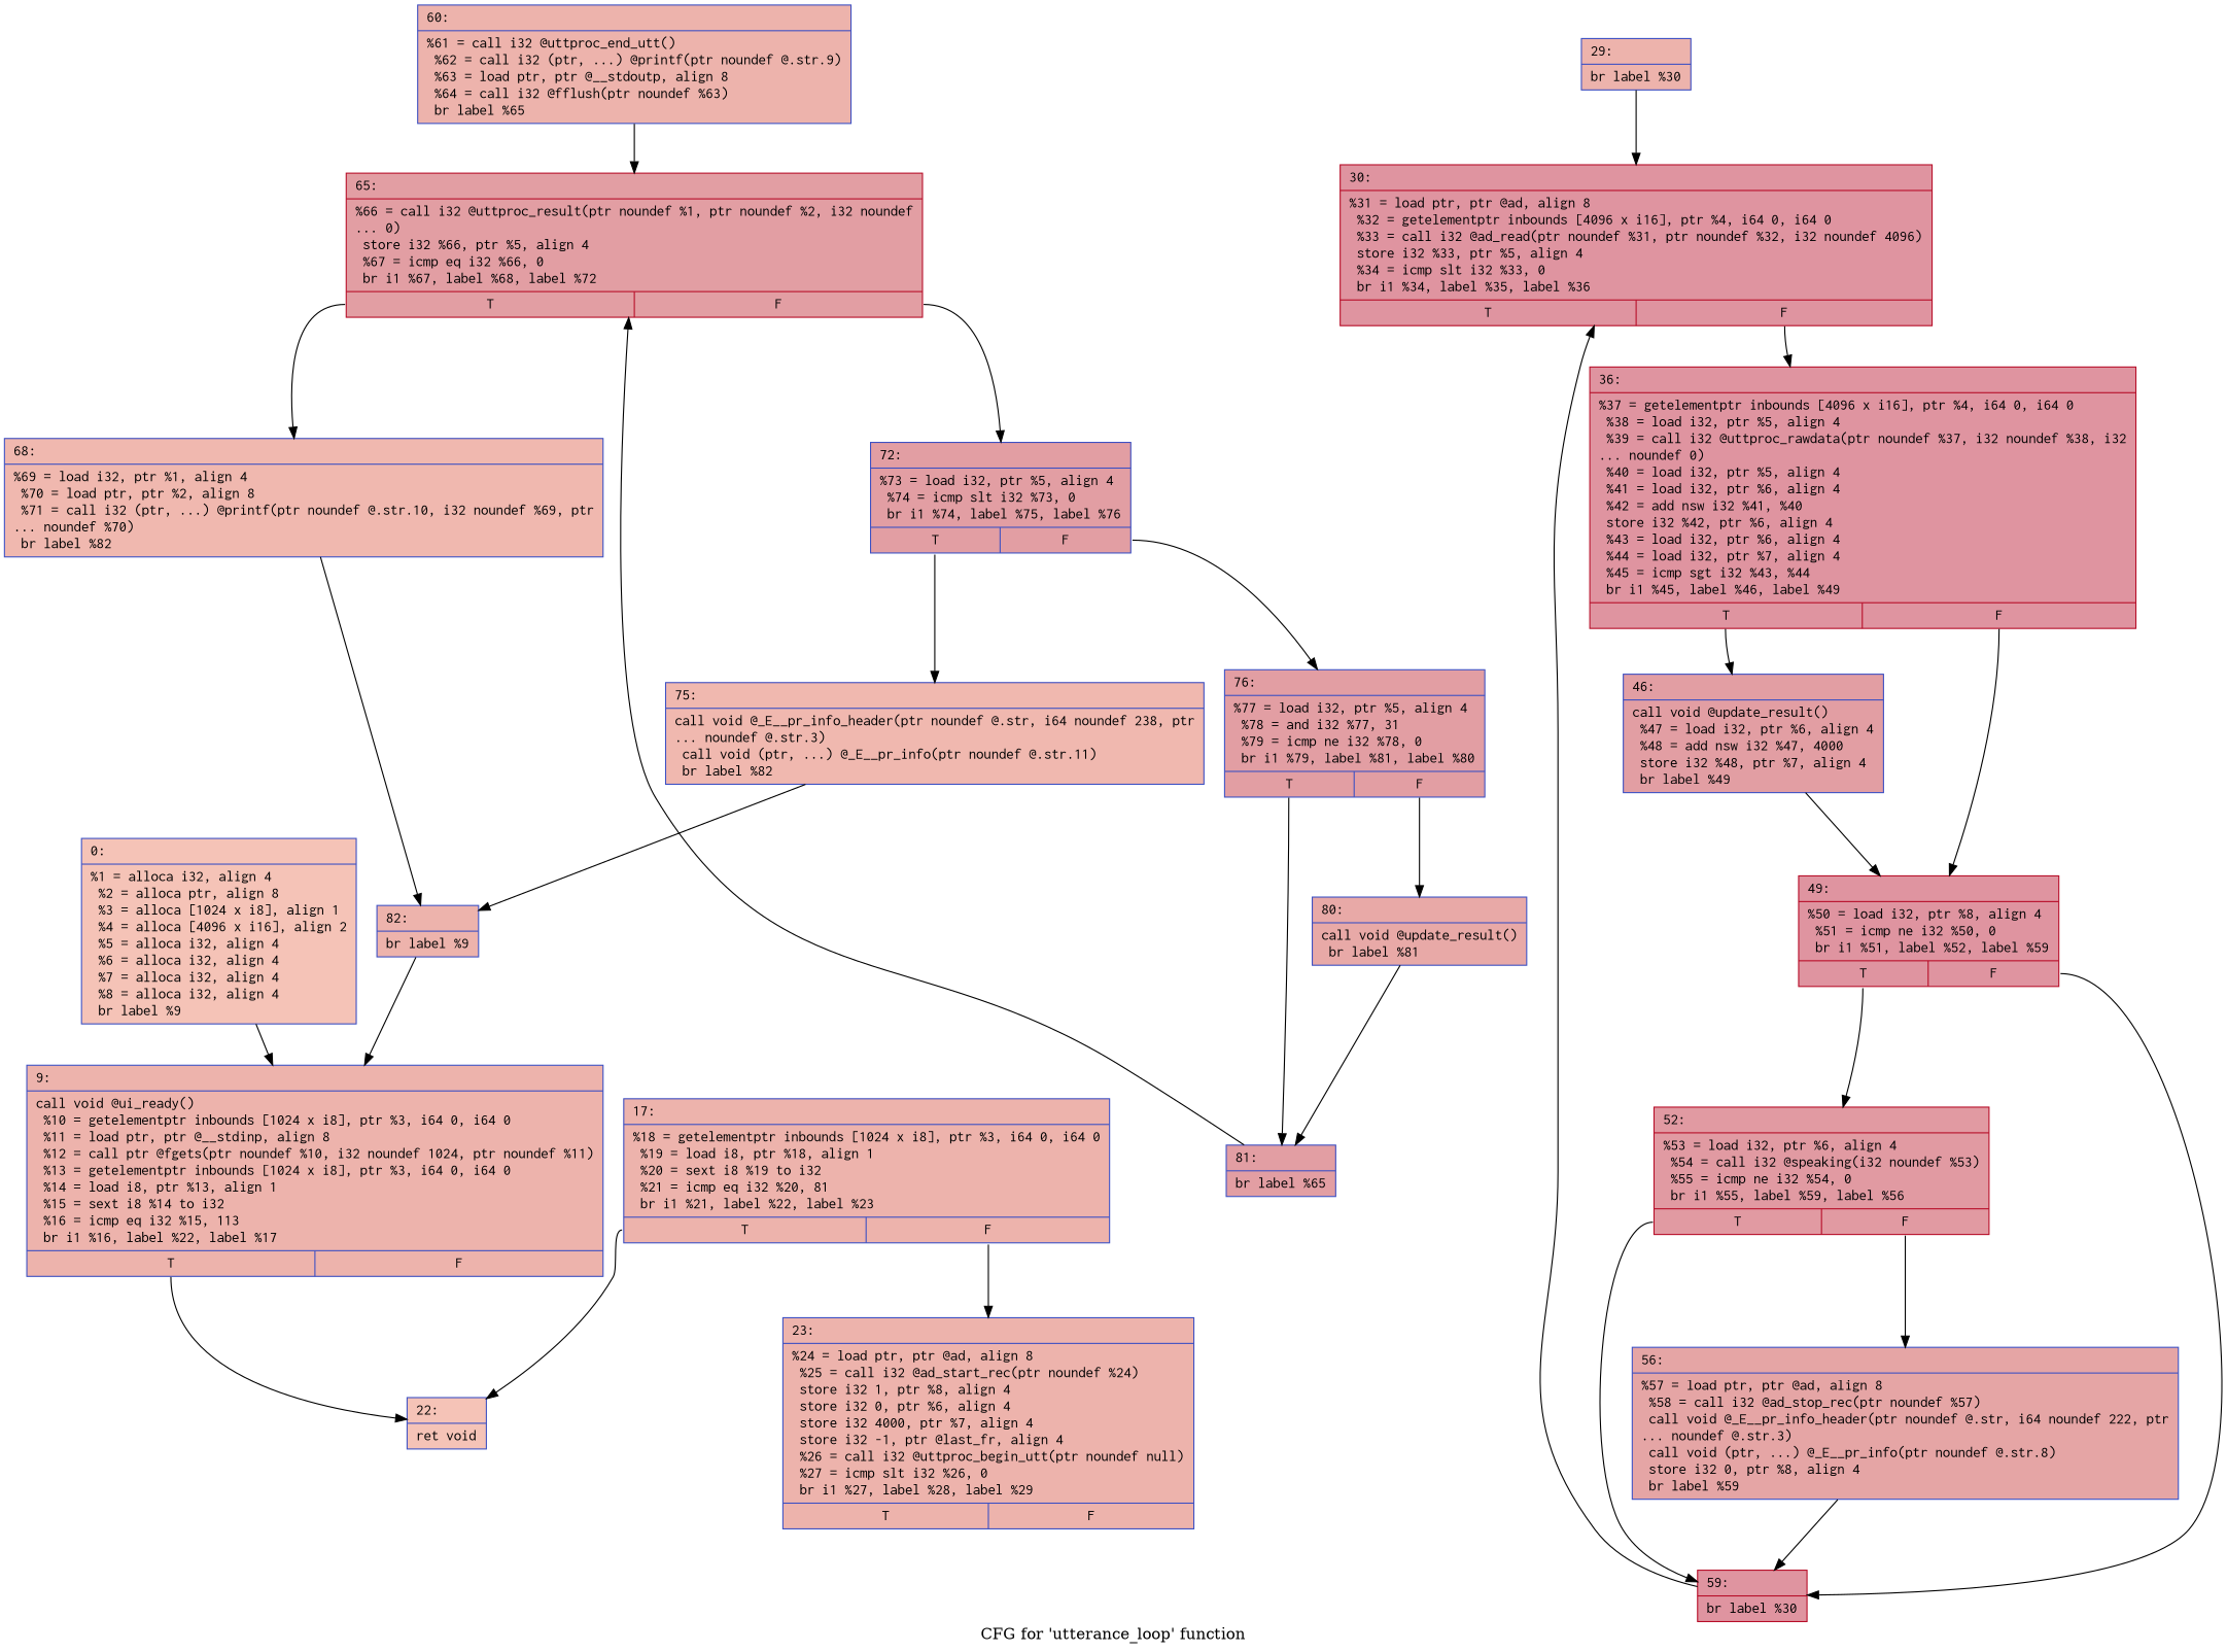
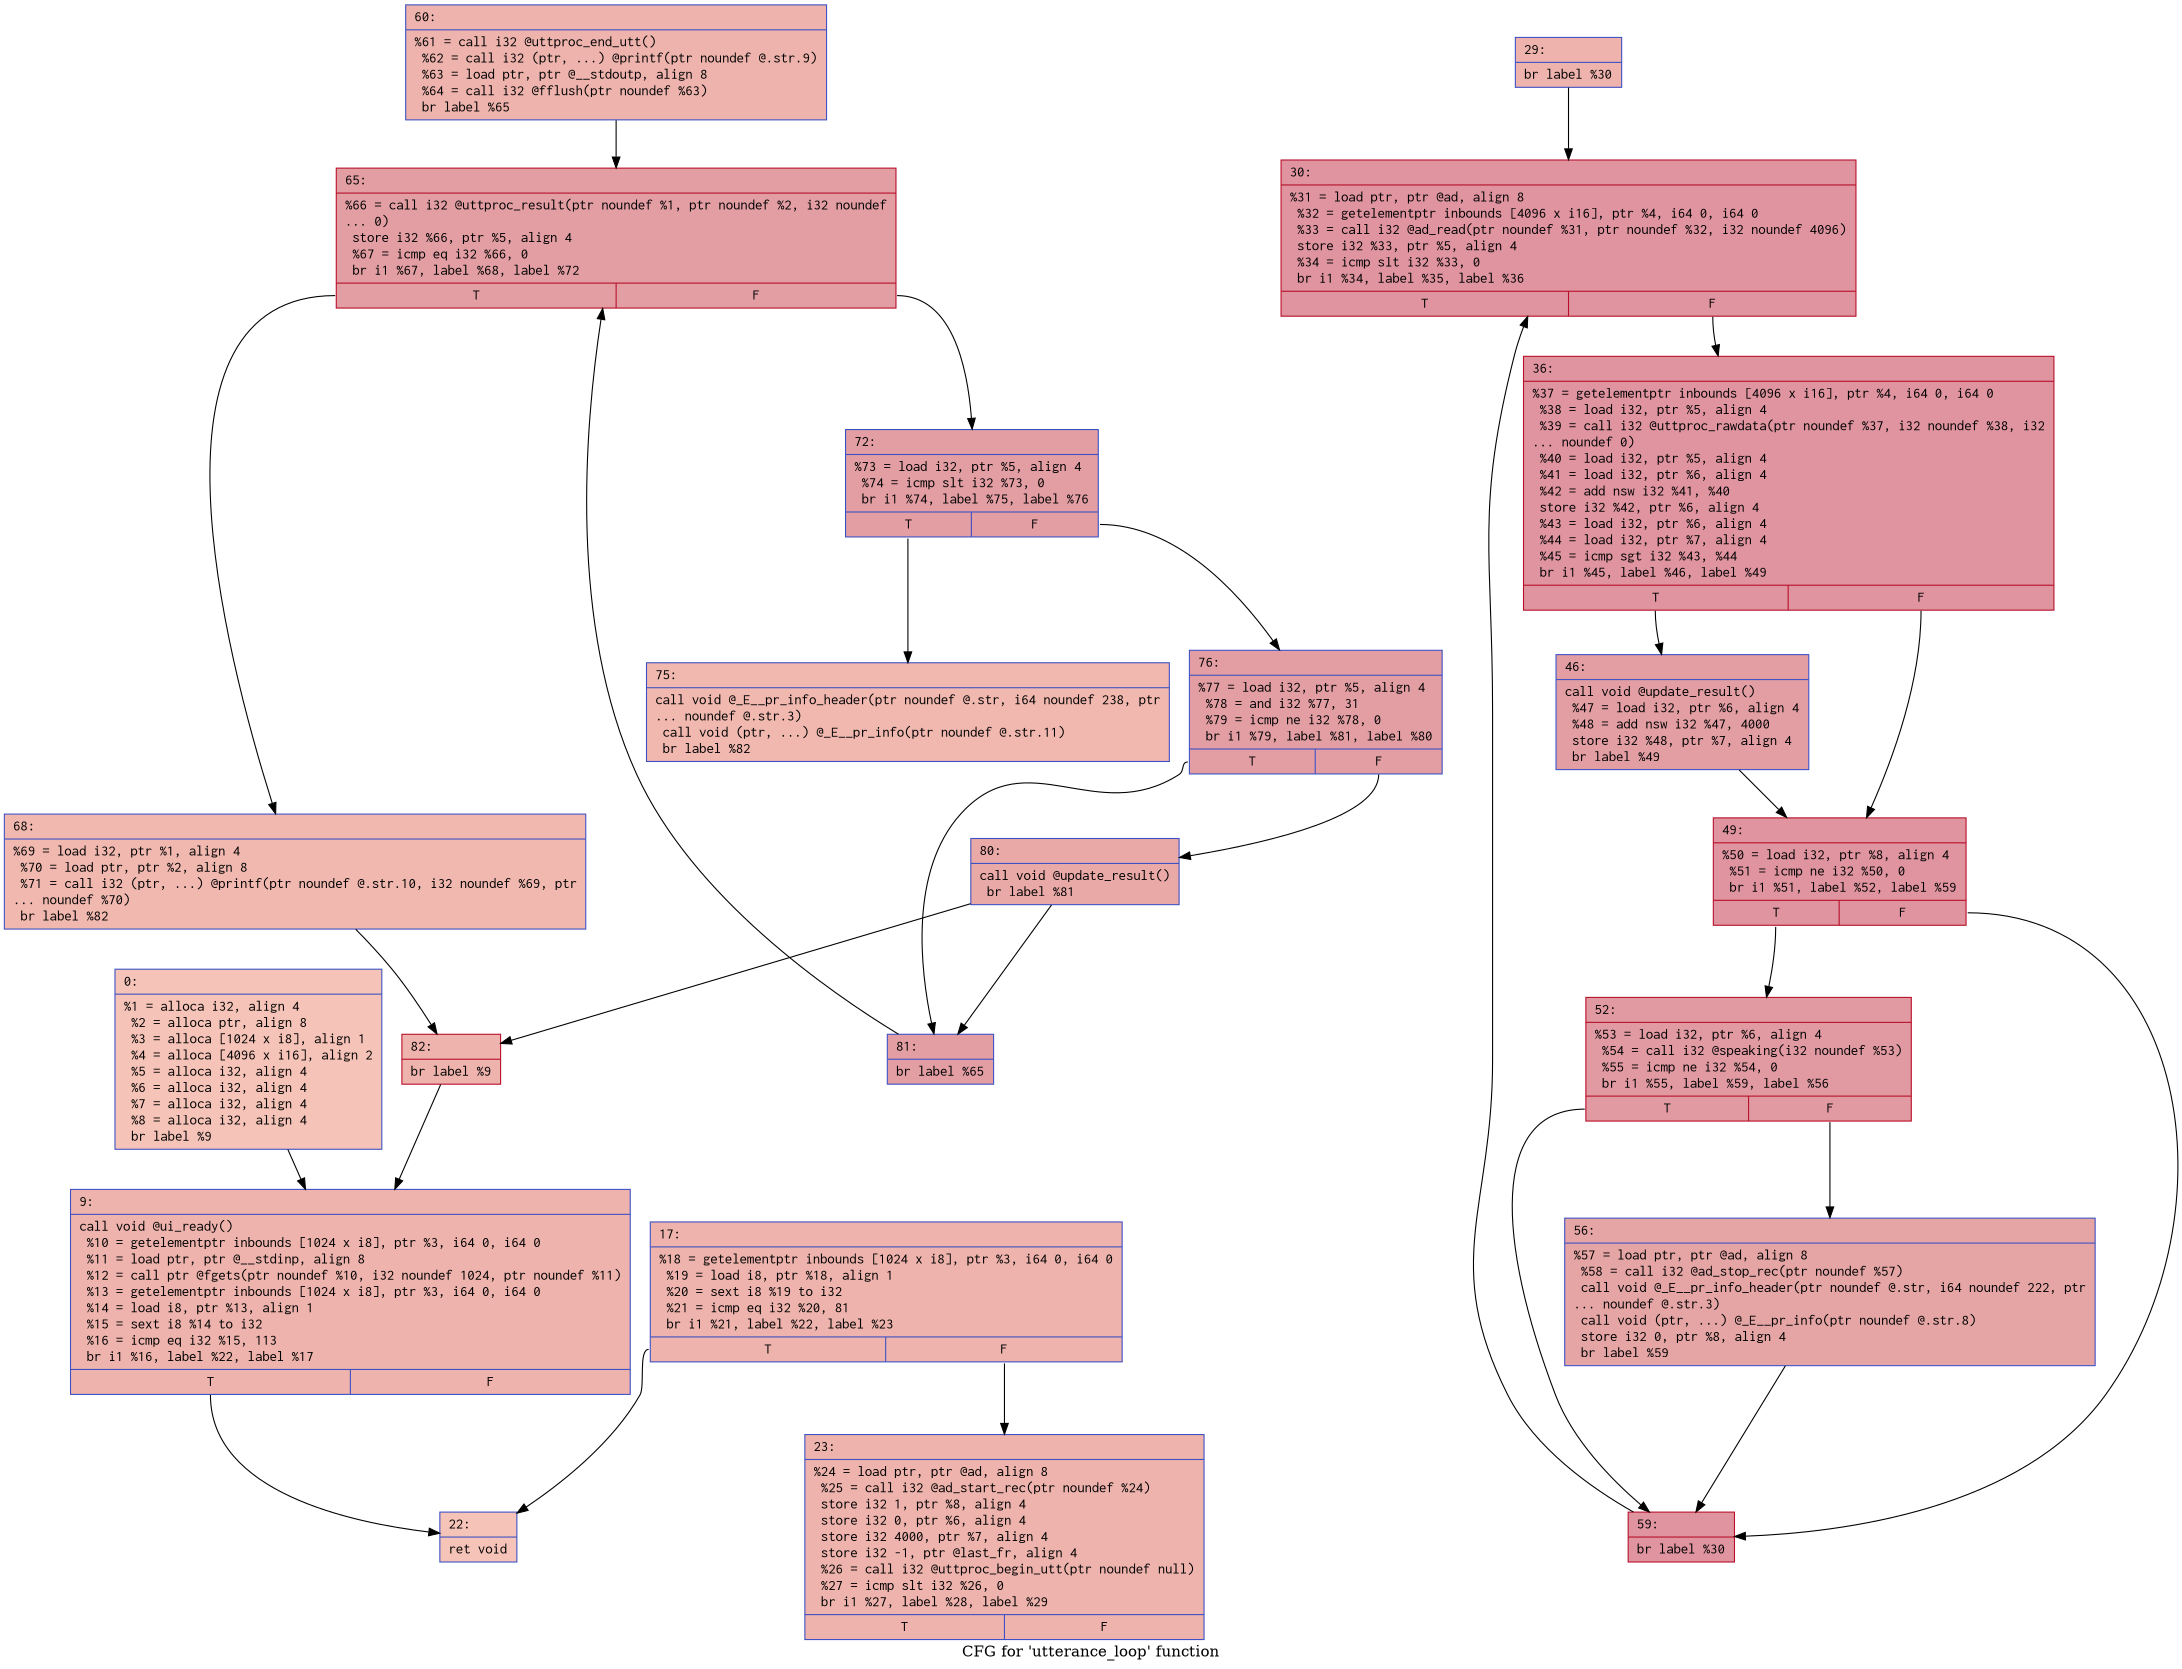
  digraph {
    label="CFG for 'utterance_loop' function"
    node [color="#3d50c3ff" fillcolor="#d6524470" fontname=Courier shape=record style=filled]
    n1 [fillcolor="#e8765c70" label="{0:\l|  %1 = alloca i32, align 4\l  %2 = alloca ptr, align 8\l  %3 = alloca [1024 x i8], align 1\l  %4 = alloca [4096 x i16], align 2\l  %5 = alloca i32, align 4\l  %6 = alloca i32, align 4\l  %7 = alloca i32, align 4\l  %8 = alloca i32, align 4\l  br label %9\l}"]
    n2 [label="{9:\l|  call void @ui_ready()\l  %10 = getelementptr inbounds [1024 x i8], ptr %3, i64 0, i64 0\l  %11 = load ptr, ptr @__stdinp, align 8\l  %12 = call ptr @fgets(ptr noundef %10, i32 noundef 1024, ptr noundef %11)\l  %13 = getelementptr inbounds [1024 x i8], ptr %3, i64 0, i64 0\l  %14 = load i8, ptr %13, align 1\l  %15 = sext i8 %14 to i32\l  %16 = icmp eq i32 %15, 113\l  br i1 %16, label %22, label %17\l|{<s0>T|<s1>F}}"]
    n3 [fillcolor="#e8765c70" label="{22:\l|  ret void\l}"]
    n4 [label="{17:\l|  %18 = getelementptr inbounds [1024 x i8], ptr %3, i64 0, i64 0\l  %19 = load i8, ptr %18, align 1\l  %20 = sext i8 %19 to i32\l  %21 = icmp eq i32 %20, 81\l  br i1 %21, label %22, label %23\l|{<s0>T|<s1>F}}"]
    n5 [label="{23:\l|  %24 = load ptr, ptr @ad, align 8\l  %25 = call i32 @ad_start_rec(ptr noundef %24)\l  store i32 1, ptr %8, align 4\l  store i32 0, ptr %6, align 4\l  store i32 4000, ptr %7, align 4\l  store i32 -1, ptr @last_fr, align 4\l  %26 = call i32 @uttproc_begin_utt(ptr noundef null)\l  %27 = icmp slt i32 %26, 0\l  br i1 %27, label %28, label %29\l|{<s0>T|<s1>F}}"]
    n6 [label="{29:\l|  br label %30\l}"]
    n7 [color="#b70d28ff" fillcolor="#b70d2870" label="{30:\l|  %31 = load ptr, ptr @ad, align 8\l  %32 = getelementptr inbounds [4096 x i16], ptr %4, i64 0, i64 0\l  %33 = call i32 @ad_read(ptr noundef %31, ptr noundef %32, i32 noundef 4096)\l  store i32 %33, ptr %5, align 4\l  %34 = icmp slt i32 %33, 0\l  br i1 %34, label %35, label %36\l|{<s0>T|<s1>F}}"]
    n8 [color="#b70d28ff" fillcolor="#b70d2870" label="{36:\l|  %37 = getelementptr inbounds [4096 x i16], ptr %4, i64 0, i64 0\l  %38 = load i32, ptr %5, align 4\l  %39 = call i32 @uttproc_rawdata(ptr noundef %37, i32 noundef %38, i32\l... noundef 0)\l  %40 = load i32, ptr %5, align 4\l  %41 = load i32, ptr %6, align 4\l  %42 = add nsw i32 %41, %40\l  store i32 %42, ptr %6, align 4\l  %43 = load i32, ptr %6, align 4\l  %44 = load i32, ptr %7, align 4\l  %45 = icmp sgt i32 %43, %44\l  br i1 %45, label %46, label %49\l|{<s0>T|<s1>F}}"]
    n9 [fillcolor="#be242e70" label="{46:\l|  call void @update_result()\l  %47 = load i32, ptr %6, align 4\l  %48 = add nsw i32 %47, 4000\l  store i32 %48, ptr %7, align 4\l  br label %49\l}"]
    n10 [color="#b70d28ff" fillcolor="#b70d2870" label="{49:\l|  %50 = load i32, ptr %8, align 4\l  %51 = icmp ne i32 %50, 0\l  br i1 %51, label %52, label %59\l|{<s0>T|<s1>F}}"]
    n11 [label="{60:\l|  %61 = call i32 @uttproc_end_utt()\l  %62 = call i32 (ptr, ...) @printf(ptr noundef @.str.9)\l  %63 = load ptr, ptr @__stdoutp, align 8\l  %64 = call i32 @fflush(ptr noundef %63)\l  br label %65\l}"]
    n12 [color="#b70d28ff" fillcolor="#be242e70" label="{65:\l|  %66 = call i32 @uttproc_result(ptr noundef %1, ptr noundef %2, i32 noundef\l... 0)\l  store i32 %66, ptr %5, align 4\l  %67 = icmp eq i32 %66, 0\l  br i1 %67, label %68, label %72\l|{<s0>T|<s1>F}}"]
    n13 [color="#b70d28ff" fillcolor="#bb1b2c70" label="{52:\l|  %53 = load i32, ptr %6, align 4\l  %54 = call i32 @speaking(i32 noundef %53)\l  %55 = icmp ne i32 %54, 0\l  br i1 %55, label %59, label %56\l|{<s0>T|<s1>F}}"]
    n14 [color="#b70d28ff" fillcolor="#b70d2870" label="{59:\l|  br label %30\l}"]
    n15 [fillcolor="#dc5d4a70" label="{68:\l|  %69 = load i32, ptr %1, align 4\l  %70 = load ptr, ptr %2, align 8\l  %71 = call i32 (ptr, ...) @printf(ptr noundef @.str.10, i32 noundef %69, ptr\l... noundef %70)\l  br label %82\l}"]
    n16 [fillcolor="#be242e70" label="{72:\l|  %73 = load i32, ptr %5, align 4\l  %74 = icmp slt i32 %73, 0\l  br i1 %74, label %75, label %76\l|{<s0>T|<s1>F}}"]
    n17 [fillcolor="#c5333470" label="{56:\l|  %57 = load ptr, ptr @ad, align 8\l  %58 = call i32 @ad_stop_rec(ptr noundef %57)\l  call void @_E__pr_info_header(ptr noundef @.str, i64 noundef 222, ptr\l... noundef @.str.3)\l  call void (ptr, ...) @_E__pr_info(ptr noundef @.str.8)\l  store i32 0, ptr %8, align 4\l  br label %59\l}"]
-   n18 [label="{82:\l|  br label %9\l}"]
+   n18 [color="#b70d28ff" label="{82:\l|  br label %9\l}"]
    n19 [fillcolor="#dc5d4a70" label="{75:\l|  call void @_E__pr_info_header(ptr noundef @.str, i64 noundef 238, ptr\l... noundef @.str.3)\l  call void (ptr, ...) @_E__pr_info(ptr noundef @.str.11)\l  br label %82\l}"]
    n20 [fillcolor="#be242e70" label="{76:\l|  %77 = load i32, ptr %5, align 4\l  %78 = and i32 %77, 31\l  %79 = icmp ne i32 %78, 0\l  br i1 %79, label %81, label %80\l|{<s0>T|<s1>F}}"]
    n21 [fillcolor="#be242e70" label="{81:\l|  br label %65\l}"]
    n22 [fillcolor="#ca3b3770" label="{80:\l|  call void @update_result()\l  br label %81\l}"]
    n1 -> n2
    n2 -> n3 [tailport=s0]
    n4 -> n3 [tailport=s0]
    n4 -> n5 [tailport=s1]
    n6 -> n7
    n7 -> n8 [tailport=s1]
    n8 -> n9 [tailport=s0]
    n8 -> n10 [tailport=s1]
    n9 -> n10
    n10 -> n13 [tailport=s0]
    n10 -> n14 [tailport=s1]
    n11 -> n12
    n12 -> n15 [tailport=s0]
    n12 -> n16 [tailport=s1]
    n13 -> n14 [tailport=s0]
    n13 -> n17 [tailport=s1]
    n14 -> n7
    n15 -> n18
    n16 -> n19 [tailport=s0]
    n16 -> n20 [tailport=s1]
    n17 -> n14
    n18 -> n2
-   n19 -> n18
+   n22 -> n18
    n20 -> n21 [tailport=s0]
    n20 -> n22 [tailport=s1]
    n21 -> n12
    n22 -> n21
  }
